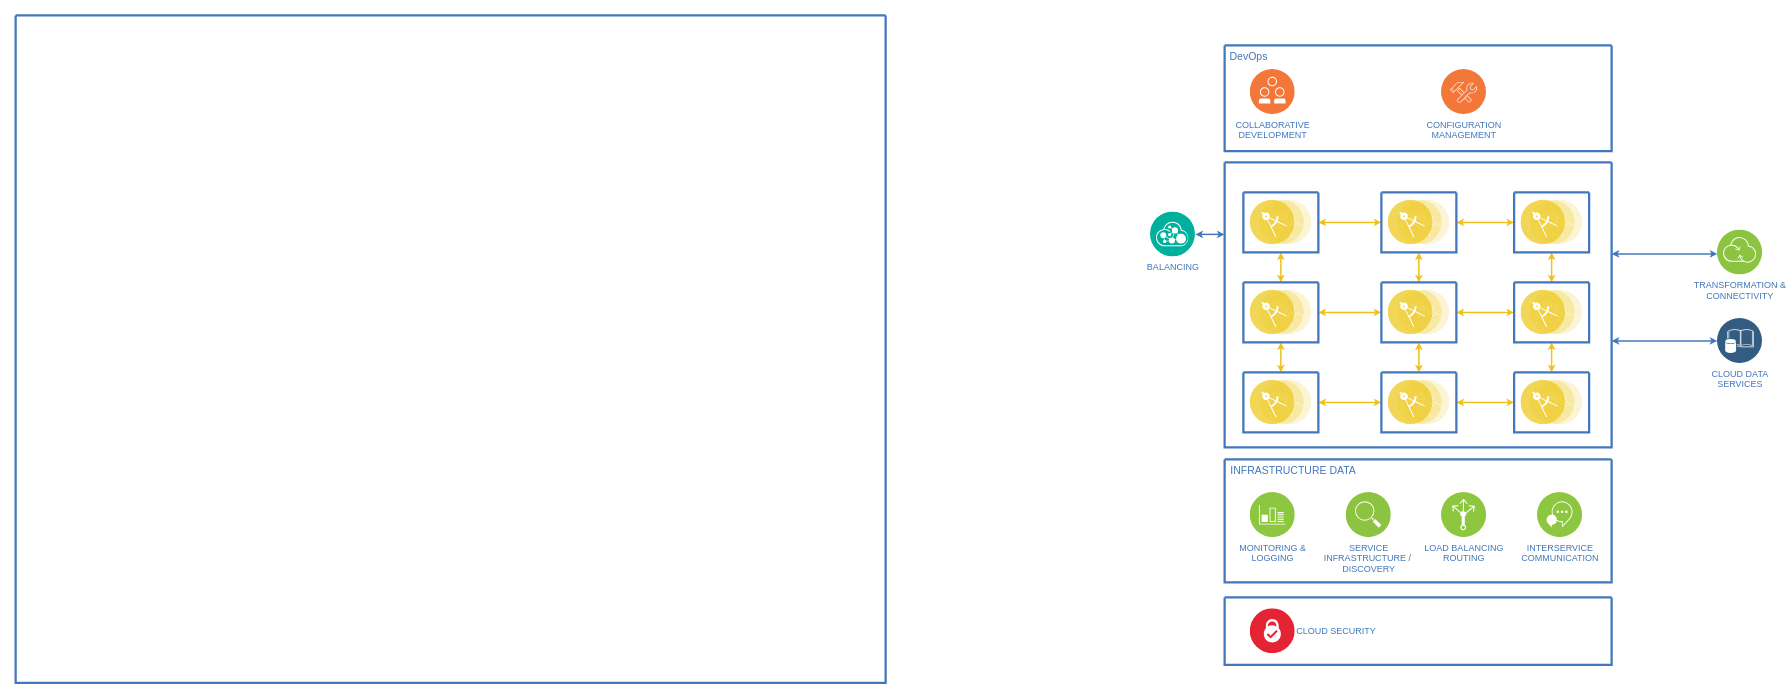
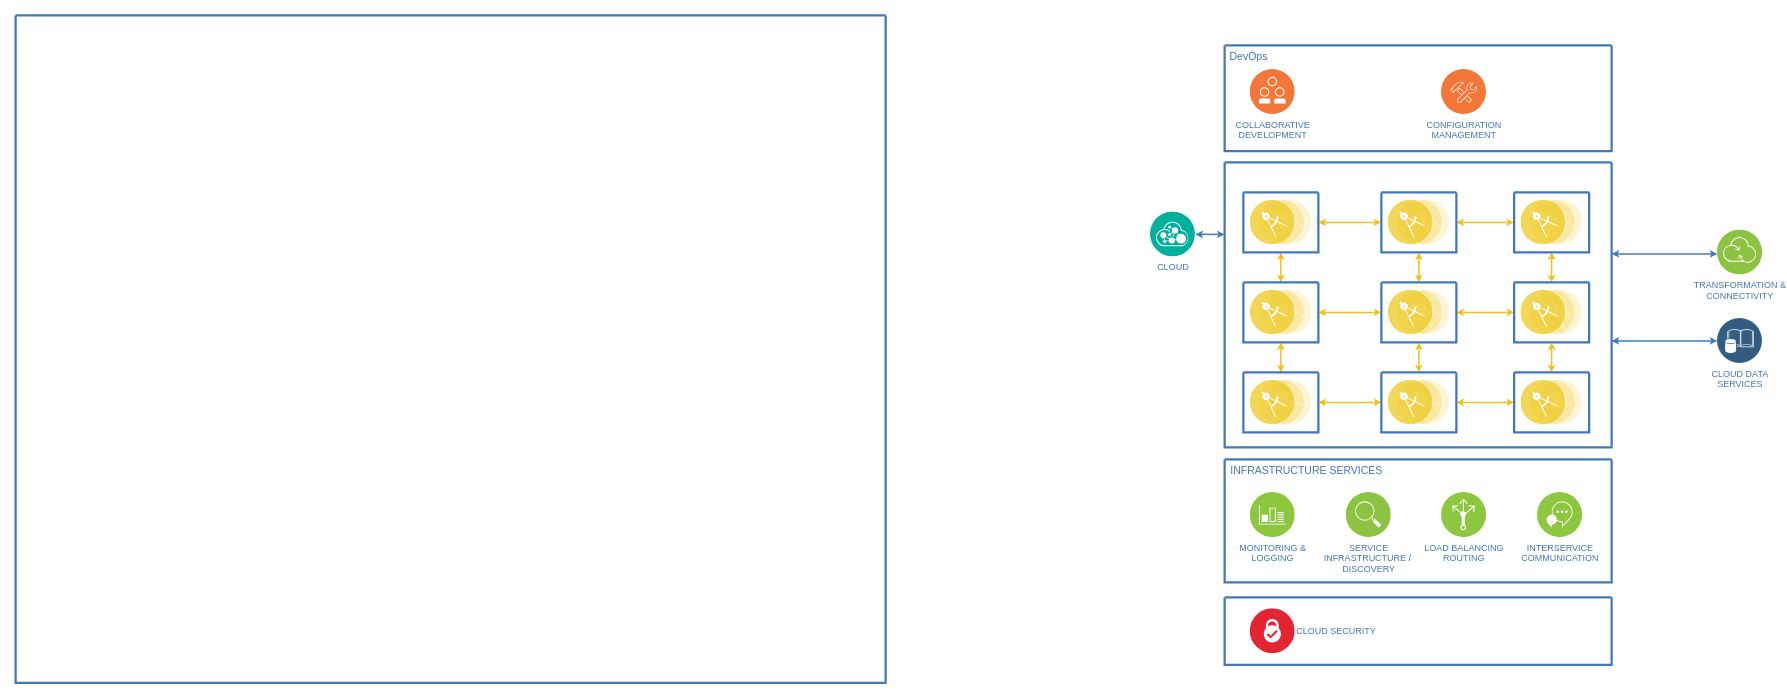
  <mxCell id="0" />
  <mxCell id="1" parent="0" />
  <mxCell id="2" value="" style="swimlane;shadow=0;strokeColor=#4277BB;fillColor=#ffffff;fontColor=#4277BB;align=right;startSize=0;collapsible=0;strokeWidth=3;" parent="1" vertex="1"><mxGeometry x="20" y="20" width="1160" height="890" as="geometry" /></mxCell>
  <mxCell id="3" value="" style="swimlane;shadow=0;strokeColor=#4277BB;fillColor=#ffffff;fontColor=#4277BB;align=right;startSize=0;collapsible=0;strokeWidth=3;" parent="2" vertex="1"><mxGeometry x="1612" y="776" width="516" height="90" as="geometry" /></mxCell>
  <mxCell id="4" value="CLOUD SECURITY" style="aspect=fixed;perimeter=ellipsePerimeter;html=1;align=left;shadow=0;dashed=0;image;image=img/lib/ibm/blockchain/certificate_authority.svg;labelBackgroundColor=#ffffff;strokeColor=#666666;strokeWidth=3;fillColor=#C2952D;gradientColor=none;fontSize=12;fontColor=#4277BB;labelPosition=right;verticalLabelPosition=middle;verticalAlign=middle;" parent="3" vertex="1"><mxGeometry x="34" y="15" width="60" height="60" as="geometry" /></mxCell>
  <mxCell id="5" style="edgeStyle=elbowEdgeStyle;rounded=0;html=1;labelBackgroundColor=#ffffff;startArrow=classic;startFill=1;startSize=4;endArrow=classic;endFill=1;endSize=4;jettySize=auto;orthogonalLoop=1;strokeColor=#4378BB;strokeWidth=2;fontSize=19;fontColor=#CC99FF;elbow=vertical;" parent="2" source="6" target="11" edge="1"><mxGeometry relative="1" as="geometry"><mxPoint x="1598" y="292" as="targetPoint" /><Array as="points"><mxPoint x="1594" y="292" /></Array></mxGeometry></mxCell>
- <mxCell id="6" value="BALANCING" style="aspect=fixed;perimeter=ellipsePerimeter;html=1;align=center;shadow=0;dashed=0;image;image=img/lib/ibm/management/api_management.svg;labelBackgroundColor=#ffffff;strokeColor=#666666;strokeWidth=3;fillColor=#C2952D;gradientColor=none;fontSize=12;fontColor=#4277BB;" parent="2" vertex="1"><mxGeometry x="1513" y="262" width="60" height="60" as="geometry" /></mxCell>
+ <mxCell id="6" value="CLOUD" style="aspect=fixed;perimeter=ellipsePerimeter;html=1;align=center;shadow=0;dashed=0;image;image=img/lib/ibm/management/api_management.svg;labelBackgroundColor=#ffffff;strokeColor=#666666;strokeWidth=3;fillColor=#C2952D;gradientColor=none;fontSize=12;fontColor=#4277BB;" parent="2" vertex="1"><mxGeometry x="1513" y="262" width="60" height="60" as="geometry" /></mxCell>
  <mxCell id="7" value="" style="swimlane;shadow=0;strokeColor=#4277BB;fillColor=#ffffff;fontColor=#4277BB;align=right;startSize=0;collapsible=0;strokeWidth=3;" parent="2" vertex="1"><mxGeometry x="1612" y="40" width="516" height="141" as="geometry" /></mxCell>
  <mxCell id="8" value="COLLABORATIVE&lt;div&gt;DEVELOPMENT&lt;/div&gt;" style="aspect=fixed;perimeter=ellipsePerimeter;html=1;align=center;shadow=0;dashed=0;image;image=img/lib/ibm/devops/collaborative_development.svg;labelBackgroundColor=#ffffff;strokeColor=#666666;strokeWidth=3;fillColor=#C2952D;gradientColor=none;fontSize=12;fontColor=#4277BB;" parent="7" vertex="1"><mxGeometry x="34" y="32" width="60" height="60" as="geometry" /></mxCell>
  <mxCell id="9" value="CONFIGURATION&lt;div&gt;MANAGEMENT&lt;/div&gt;" style="aspect=fixed;perimeter=ellipsePerimeter;html=1;align=center;shadow=0;dashed=0;image;image=img/lib/ibm/devops/configuration_management.svg;labelBackgroundColor=#ffffff;strokeColor=#666666;strokeWidth=3;fillColor=#C2952D;gradientColor=none;fontSize=12;fontColor=#4277BB;" parent="7" vertex="1"><mxGeometry x="289" y="32" width="60" height="60" as="geometry" /></mxCell>
  <mxCell id="10" value="DevOps" style="text;html=1;align=left;verticalAlign=top;fontColor=#4277BB;shadow=0;dashed=0;strokeColor=none;fillColor=none;labelBackgroundColor=none;fontStyle=0;fontSize=14;spacingLeft=5;" parent="7" vertex="1"><mxGeometry width="90" height="26" as="geometry" /></mxCell>
  <mxCell id="11" value="" style="swimlane;shadow=0;strokeColor=#4277BB;fillColor=#ffffff;fontColor=#4277BB;align=right;startSize=0;collapsible=0;strokeWidth=3;" parent="2" vertex="1"><mxGeometry x="1612" y="196" width="516" height="380" as="geometry" /></mxCell>
  <mxCell id="12" style="edgeStyle=orthogonalEdgeStyle;rounded=0;html=1;entryX=0;entryY=0.5;labelBackgroundColor=#ffffff;startArrow=classic;startFill=1;startSize=4;endArrow=classic;endFill=1;endSize=4;jettySize=auto;orthogonalLoop=1;strokeColor=#EEC11B;strokeWidth=2;fontSize=14;fontColor=#4277BB;" parent="11" source="14" target="18" edge="1"><mxGeometry relative="1" as="geometry" /></mxCell>
  <mxCell id="13" style="edgeStyle=orthogonalEdgeStyle;rounded=0;html=1;entryX=0.5;entryY=0;labelBackgroundColor=#ffffff;startArrow=classic;startFill=1;startSize=4;endArrow=classic;endFill=1;endSize=4;jettySize=auto;orthogonalLoop=1;strokeColor=#EEC11B;strokeWidth=2;fontSize=14;fontColor=#4277BB;" parent="11" source="14" target="25" edge="1"><mxGeometry relative="1" as="geometry" /></mxCell>
  <mxCell id="14" value="" style="swimlane;shadow=0;strokeColor=#4277BB;fillColor=#ffffff;fontColor=#4277BB;align=right;startSize=0;collapsible=0;strokeWidth=3;" parent="11" vertex="1"><mxGeometry x="25" y="40" width="100" height="80" as="geometry" /></mxCell>
  <mxCell id="15" value="" style="aspect=fixed;perimeter=ellipsePerimeter;html=1;align=center;shadow=0;dashed=0;image;image=img/lib/ibm/applications/microservice.svg;labelBackgroundColor=#ffffff;strokeColor=#666666;strokeWidth=3;fillColor=#C2952D;gradientColor=none;fontSize=12;fontColor=#4277BB;" parent="14" vertex="1"><mxGeometry x="9" y="10" width="82" height="60" as="geometry" /></mxCell>
  <mxCell id="16" style="edgeStyle=orthogonalEdgeStyle;rounded=0;html=1;entryX=0;entryY=0.5;labelBackgroundColor=#ffffff;startArrow=classic;startFill=1;startSize=4;endArrow=classic;endFill=1;endSize=4;jettySize=auto;orthogonalLoop=1;strokeColor=#EEC11B;strokeWidth=2;fontSize=14;fontColor=#4277BB;" parent="11" source="18" target="21" edge="1"><mxGeometry relative="1" as="geometry" /></mxCell>
  <mxCell id="17" style="edgeStyle=orthogonalEdgeStyle;rounded=0;html=1;entryX=0.5;entryY=0;labelBackgroundColor=#ffffff;startArrow=classic;startFill=1;startSize=4;endArrow=classic;endFill=1;endSize=4;jettySize=auto;orthogonalLoop=1;strokeColor=#EEC11B;strokeWidth=2;fontSize=14;fontColor=#4277BB;" parent="11" source="18" target="29" edge="1"><mxGeometry relative="1" as="geometry" /></mxCell>
  <mxCell id="18" value="" style="swimlane;shadow=0;strokeColor=#4277BB;fillColor=#ffffff;fontColor=#4277BB;align=right;startSize=0;collapsible=0;strokeWidth=3;" parent="11" vertex="1"><mxGeometry x="209" y="40" width="100" height="80" as="geometry" /></mxCell>
  <mxCell id="19" value="" style="aspect=fixed;perimeter=ellipsePerimeter;html=1;align=center;shadow=0;dashed=0;image;image=img/lib/ibm/applications/microservice.svg;labelBackgroundColor=#ffffff;strokeColor=#666666;strokeWidth=3;fillColor=#C2952D;gradientColor=none;fontSize=12;fontColor=#4277BB;" parent="18" vertex="1"><mxGeometry x="9" y="10" width="82" height="60" as="geometry" /></mxCell>
  <mxCell id="20" style="edgeStyle=orthogonalEdgeStyle;rounded=0;html=1;entryX=0.5;entryY=0;labelBackgroundColor=#ffffff;startArrow=classic;startFill=1;startSize=4;endArrow=classic;endFill=1;endSize=4;jettySize=auto;orthogonalLoop=1;strokeColor=#EEC11B;strokeWidth=2;fontSize=14;fontColor=#4277BB;" parent="11" source="21" target="32" edge="1"><mxGeometry relative="1" as="geometry" /></mxCell>
  <mxCell id="21" value="" style="swimlane;shadow=0;strokeColor=#4277BB;fillColor=#ffffff;fontColor=#4277BB;align=right;startSize=0;collapsible=0;strokeWidth=3;" parent="11" vertex="1"><mxGeometry x="386" y="40" width="100" height="80" as="geometry" /></mxCell>
  <mxCell id="22" value="" style="aspect=fixed;perimeter=ellipsePerimeter;html=1;align=center;shadow=0;dashed=0;image;image=img/lib/ibm/applications/microservice.svg;labelBackgroundColor=#ffffff;strokeColor=#666666;strokeWidth=3;fillColor=#C2952D;gradientColor=none;fontSize=12;fontColor=#4277BB;" parent="21" vertex="1"><mxGeometry x="9" y="10" width="82" height="60" as="geometry" /></mxCell>
  <mxCell id="23" style="edgeStyle=orthogonalEdgeStyle;rounded=0;html=1;entryX=0;entryY=0.5;labelBackgroundColor=#ffffff;startArrow=classic;startFill=1;startSize=4;endArrow=classic;endFill=1;endSize=4;jettySize=auto;orthogonalLoop=1;strokeColor=#EEC11B;strokeWidth=2;fontSize=14;fontColor=#4277BB;" parent="11" source="25" target="29" edge="1"><mxGeometry relative="1" as="geometry" /></mxCell>
  <mxCell id="24" style="edgeStyle=orthogonalEdgeStyle;rounded=0;html=1;entryX=0.5;entryY=0;labelBackgroundColor=#ffffff;startArrow=classic;startFill=1;startSize=4;endArrow=classic;endFill=1;endSize=4;jettySize=auto;orthogonalLoop=1;strokeColor=#EEC11B;strokeWidth=2;fontSize=14;fontColor=#4277BB;" parent="11" source="25" target="35" edge="1"><mxGeometry relative="1" as="geometry" /></mxCell>
  <mxCell id="25" value="" style="swimlane;shadow=0;strokeColor=#4277BB;fillColor=#ffffff;fontColor=#4277BB;align=right;startSize=0;collapsible=0;strokeWidth=3;" parent="11" vertex="1"><mxGeometry x="25.0" y="160" width="100" height="80" as="geometry" /></mxCell>
  <mxCell id="26" value="" style="aspect=fixed;perimeter=ellipsePerimeter;html=1;align=center;shadow=0;dashed=0;image;image=img/lib/ibm/applications/microservice.svg;labelBackgroundColor=#ffffff;strokeColor=#666666;strokeWidth=3;fillColor=#C2952D;gradientColor=none;fontSize=12;fontColor=#4277BB;" parent="25" vertex="1"><mxGeometry x="9" y="10" width="82" height="60" as="geometry" /></mxCell>
  <mxCell id="27" style="edgeStyle=orthogonalEdgeStyle;rounded=0;html=1;entryX=0;entryY=0.5;labelBackgroundColor=#ffffff;startArrow=classic;startFill=1;startSize=4;endArrow=classic;endFill=1;endSize=4;jettySize=auto;orthogonalLoop=1;strokeColor=#EEC11B;strokeWidth=2;fontSize=14;fontColor=#4277BB;" parent="11" source="29" target="32" edge="1"><mxGeometry relative="1" as="geometry" /></mxCell>
  <mxCell id="28" style="edgeStyle=orthogonalEdgeStyle;rounded=0;html=1;entryX=0.5;entryY=0;labelBackgroundColor=#ffffff;startArrow=classic;startFill=1;startSize=4;endArrow=classic;endFill=1;endSize=4;jettySize=auto;orthogonalLoop=1;strokeColor=#EEC11B;strokeWidth=2;fontSize=14;fontColor=#4277BB;" parent="11" source="29" target="38" edge="1"><mxGeometry relative="1" as="geometry" /></mxCell>
  <mxCell id="29" value="" style="swimlane;shadow=0;strokeColor=#4277BB;fillColor=#ffffff;fontColor=#4277BB;align=right;startSize=0;collapsible=0;strokeWidth=3;" parent="11" vertex="1"><mxGeometry x="209.0" y="160" width="100" height="80" as="geometry" /></mxCell>
  <mxCell id="30" value="" style="aspect=fixed;perimeter=ellipsePerimeter;html=1;align=center;shadow=0;dashed=0;image;image=img/lib/ibm/applications/microservice.svg;labelBackgroundColor=#ffffff;strokeColor=#666666;strokeWidth=3;fillColor=#C2952D;gradientColor=none;fontSize=12;fontColor=#4277BB;" parent="29" vertex="1"><mxGeometry x="9" y="10" width="82" height="60" as="geometry" /></mxCell>
  <mxCell id="31" style="edgeStyle=orthogonalEdgeStyle;rounded=0;html=1;entryX=0.5;entryY=0;labelBackgroundColor=#ffffff;startArrow=classic;startFill=1;startSize=4;endArrow=classic;endFill=1;endSize=4;jettySize=auto;orthogonalLoop=1;strokeColor=#EEC11B;strokeWidth=2;fontSize=14;fontColor=#4277BB;" parent="11" source="32" target="40" edge="1"><mxGeometry relative="1" as="geometry" /></mxCell>
  <mxCell id="32" value="" style="swimlane;shadow=0;strokeColor=#4277BB;fillColor=#ffffff;fontColor=#4277BB;align=right;startSize=0;collapsible=0;strokeWidth=3;" parent="11" vertex="1"><mxGeometry x="386.0" y="160" width="100" height="80" as="geometry" /></mxCell>
  <mxCell id="33" value="" style="aspect=fixed;perimeter=ellipsePerimeter;html=1;align=center;shadow=0;dashed=0;image;image=img/lib/ibm/applications/microservice.svg;labelBackgroundColor=#ffffff;strokeColor=#666666;strokeWidth=3;fillColor=#C2952D;gradientColor=none;fontSize=12;fontColor=#4277BB;" parent="32" vertex="1"><mxGeometry x="9" y="10" width="82" height="60" as="geometry" /></mxCell>
  <mxCell id="34" style="edgeStyle=orthogonalEdgeStyle;rounded=0;html=1;entryX=0;entryY=0.5;labelBackgroundColor=#ffffff;startArrow=classic;startFill=1;startSize=4;endArrow=classic;endFill=1;endSize=4;jettySize=auto;orthogonalLoop=1;strokeColor=#EEC11B;strokeWidth=2;fontSize=14;fontColor=#4277BB;" parent="11" source="35" target="38" edge="1"><mxGeometry relative="1" as="geometry" /></mxCell>
  <mxCell id="35" value="" style="swimlane;shadow=0;strokeColor=#4277BB;fillColor=#ffffff;fontColor=#4277BB;align=right;startSize=0;collapsible=0;strokeWidth=3;" parent="11" vertex="1"><mxGeometry x="25.0" y="280" width="100" height="80" as="geometry" /></mxCell>
  <mxCell id="36" value="" style="aspect=fixed;perimeter=ellipsePerimeter;html=1;align=center;shadow=0;dashed=0;image;image=img/lib/ibm/applications/microservice.svg;labelBackgroundColor=#ffffff;strokeColor=#666666;strokeWidth=3;fillColor=#C2952D;gradientColor=none;fontSize=12;fontColor=#4277BB;" parent="35" vertex="1"><mxGeometry x="9" y="10" width="82" height="60" as="geometry" /></mxCell>
  <mxCell id="37" style="edgeStyle=orthogonalEdgeStyle;rounded=0;html=1;entryX=0;entryY=0.5;labelBackgroundColor=#ffffff;startArrow=classic;startFill=1;startSize=4;endArrow=classic;endFill=1;endSize=4;jettySize=auto;orthogonalLoop=1;strokeColor=#EEC11B;strokeWidth=2;fontSize=14;fontColor=#4277BB;" parent="11" source="38" target="40" edge="1"><mxGeometry relative="1" as="geometry" /></mxCell>
  <mxCell id="38" value="" style="swimlane;shadow=0;strokeColor=#4277BB;fillColor=#ffffff;fontColor=#4277BB;align=right;startSize=0;collapsible=0;strokeWidth=3;" parent="11" vertex="1"><mxGeometry x="209.0" y="280" width="100" height="80" as="geometry" /></mxCell>
  <mxCell id="39" value="" style="aspect=fixed;perimeter=ellipsePerimeter;html=1;align=center;shadow=0;dashed=0;image;image=img/lib/ibm/applications/microservice.svg;labelBackgroundColor=#ffffff;strokeColor=#666666;strokeWidth=3;fillColor=#C2952D;gradientColor=none;fontSize=12;fontColor=#4277BB;" parent="38" vertex="1"><mxGeometry x="9" y="10" width="82" height="60" as="geometry" /></mxCell>
  <mxCell id="40" value="" style="swimlane;shadow=0;strokeColor=#4277BB;fillColor=#ffffff;fontColor=#4277BB;align=right;startSize=0;collapsible=0;strokeWidth=3;" parent="11" vertex="1"><mxGeometry x="386.0" y="280" width="100" height="80" as="geometry" /></mxCell>
  <mxCell id="41" value="" style="aspect=fixed;perimeter=ellipsePerimeter;html=1;align=center;shadow=0;dashed=0;image;image=img/lib/ibm/applications/microservice.svg;labelBackgroundColor=#ffffff;strokeColor=#666666;strokeWidth=3;fillColor=#C2952D;gradientColor=none;fontSize=12;fontColor=#4277BB;" parent="40" vertex="1"><mxGeometry x="9" y="10" width="82" height="60" as="geometry" /></mxCell>
  <mxCell id="42" value="" style="swimlane;shadow=0;strokeColor=#4277BB;fillColor=#ffffff;fontColor=#4277BB;align=right;startSize=0;collapsible=0;strokeWidth=3;" parent="2" vertex="1"><mxGeometry x="1612" y="592" width="516" height="164" as="geometry" /></mxCell>
  <mxCell id="43" value="MONITORING &amp;amp;&lt;div&gt;LOGGING&lt;/div&gt;" style="aspect=fixed;perimeter=ellipsePerimeter;html=1;align=center;shadow=0;dashed=0;image;image=img/lib/ibm/infrastructure/monitoring_logging.svg;labelBackgroundColor=none;strokeColor=#666666;strokeWidth=3;fillColor=#C2952D;gradientColor=none;fontSize=12;fontColor=#4277BB;" parent="42" vertex="1"><mxGeometry x="34" y="44" width="60" height="60" as="geometry" /></mxCell>
  <mxCell id="44" value="SERVICE&lt;div&gt;INFRASTRUCTURE /&amp;nbsp;&lt;/div&gt;&lt;div&gt;DISCOVERY&lt;/div&gt;" style="aspect=fixed;perimeter=ellipsePerimeter;html=1;align=center;shadow=0;dashed=0;image;image=img/lib/ibm/infrastructure/service_discovery_configuration.svg;labelBackgroundColor=none;strokeColor=#666666;strokeWidth=3;fillColor=#C2952D;gradientColor=none;fontSize=12;fontColor=#4277BB;" parent="42" vertex="1"><mxGeometry x="162" y="44" width="60" height="60" as="geometry" /></mxCell>
  <mxCell id="45" value="LOAD&amp;nbsp;&lt;span&gt;BALANCING&lt;/span&gt;&lt;div&gt;ROUTING&lt;/div&gt;" style="aspect=fixed;perimeter=ellipsePerimeter;html=1;align=center;shadow=0;dashed=0;image;image=img/lib/ibm/infrastructure/load_balancing_routing.svg;labelBackgroundColor=none;strokeColor=#666666;strokeWidth=3;fillColor=#C2952D;gradientColor=none;fontSize=12;fontColor=#4277BB;" parent="42" vertex="1"><mxGeometry x="289" y="44" width="60" height="60" as="geometry" /></mxCell>
  <mxCell id="46" value="INTERSERVICE&lt;div&gt;COMMUNICATION&lt;/div&gt;" style="aspect=fixed;perimeter=ellipsePerimeter;html=1;align=center;shadow=0;dashed=0;image;image=img/lib/ibm/infrastructure/interservice_communication.svg;labelBackgroundColor=none;strokeColor=#666666;strokeWidth=3;fillColor=#C2952D;gradientColor=none;fontSize=12;fontColor=#4277BB;" parent="42" vertex="1"><mxGeometry x="417" y="44" width="60" height="60" as="geometry" /></mxCell>
- <mxCell id="47" value="INFRASTRUCTURE DATA" style="text;html=1;align=left;verticalAlign=top;fontColor=#4277BB;shadow=0;dashed=0;strokeColor=none;fillColor=none;labelBackgroundColor=none;fontStyle=0;fontSize=14;spacingLeft=5;" parent="42" vertex="1"><mxGeometry x="1" width="231" height="24" as="geometry" /></mxCell>
+ <mxCell id="47" value="INFRASTRUCTURE SERVICES" style="text;html=1;align=left;verticalAlign=top;fontColor=#4277BB;shadow=0;dashed=0;strokeColor=none;fillColor=none;labelBackgroundColor=none;fontStyle=0;fontSize=14;spacingLeft=5;" parent="42" vertex="1"><mxGeometry x="1" width="231" height="24" as="geometry" /></mxCell>
  <mxCell id="48" style="edgeStyle=elbowEdgeStyle;rounded=0;html=1;labelBackgroundColor=#ffffff;startArrow=classic;startFill=1;startSize=4;endArrow=classic;endFill=1;endSize=4;jettySize=auto;orthogonalLoop=1;strokeColor=#4378BB;strokeWidth=2;fontSize=19;fontColor=#CC99FF;elbow=vertical;" parent="2" source="49" target="11" edge="1"><mxGeometry relative="1" as="geometry"><mxPoint x="2148" y="326" as="targetPoint" /><Array as="points"><mxPoint x="2200" y="318" /></Array></mxGeometry></mxCell>
  <mxCell id="49" value="TRANSFORMATION &amp;amp;&lt;div&gt;CONNECTIVITY&lt;/div&gt;" style="aspect=fixed;perimeter=ellipsePerimeter;html=1;align=center;shadow=0;dashed=0;image;image=img/lib/ibm/infrastructure/transformation_connectivity.svg;labelBackgroundColor=#ffffff;strokeColor=#666666;strokeWidth=3;fillColor=#C2952D;gradientColor=none;fontSize=12;fontColor=#4277BB;" parent="2" vertex="1"><mxGeometry x="2269" y="286" width="60" height="60" as="geometry" /></mxCell>
  <mxCell id="50" style="edgeStyle=elbowEdgeStyle;rounded=0;html=1;labelBackgroundColor=#ffffff;startArrow=classic;startFill=1;startSize=4;endArrow=classic;endFill=1;endSize=4;jettySize=auto;orthogonalLoop=1;strokeColor=#4378BB;strokeWidth=2;fontSize=19;fontColor=#CC99FF;elbow=vertical;" parent="2" source="51" target="11" edge="1"><mxGeometry relative="1" as="geometry"><mxPoint x="2148" y="434" as="targetPoint" /><Array as="points"><mxPoint x="2199" y="434" /></Array></mxGeometry></mxCell>
  <mxCell id="51" value="CLOUD DATA&lt;div&gt;SERVICES&lt;/div&gt;" style="aspect=fixed;perimeter=ellipsePerimeter;html=1;align=center;shadow=0;dashed=0;image;image=img/lib/ibm/data/enterprise_data.svg;labelBackgroundColor=#ffffff;strokeColor=#666666;strokeWidth=3;fillColor=#C2952D;gradientColor=none;fontSize=12;fontColor=#4277BB;" parent="2" vertex="1"><mxGeometry x="2269" y="404" width="60" height="60" as="geometry" /></mxCell>
